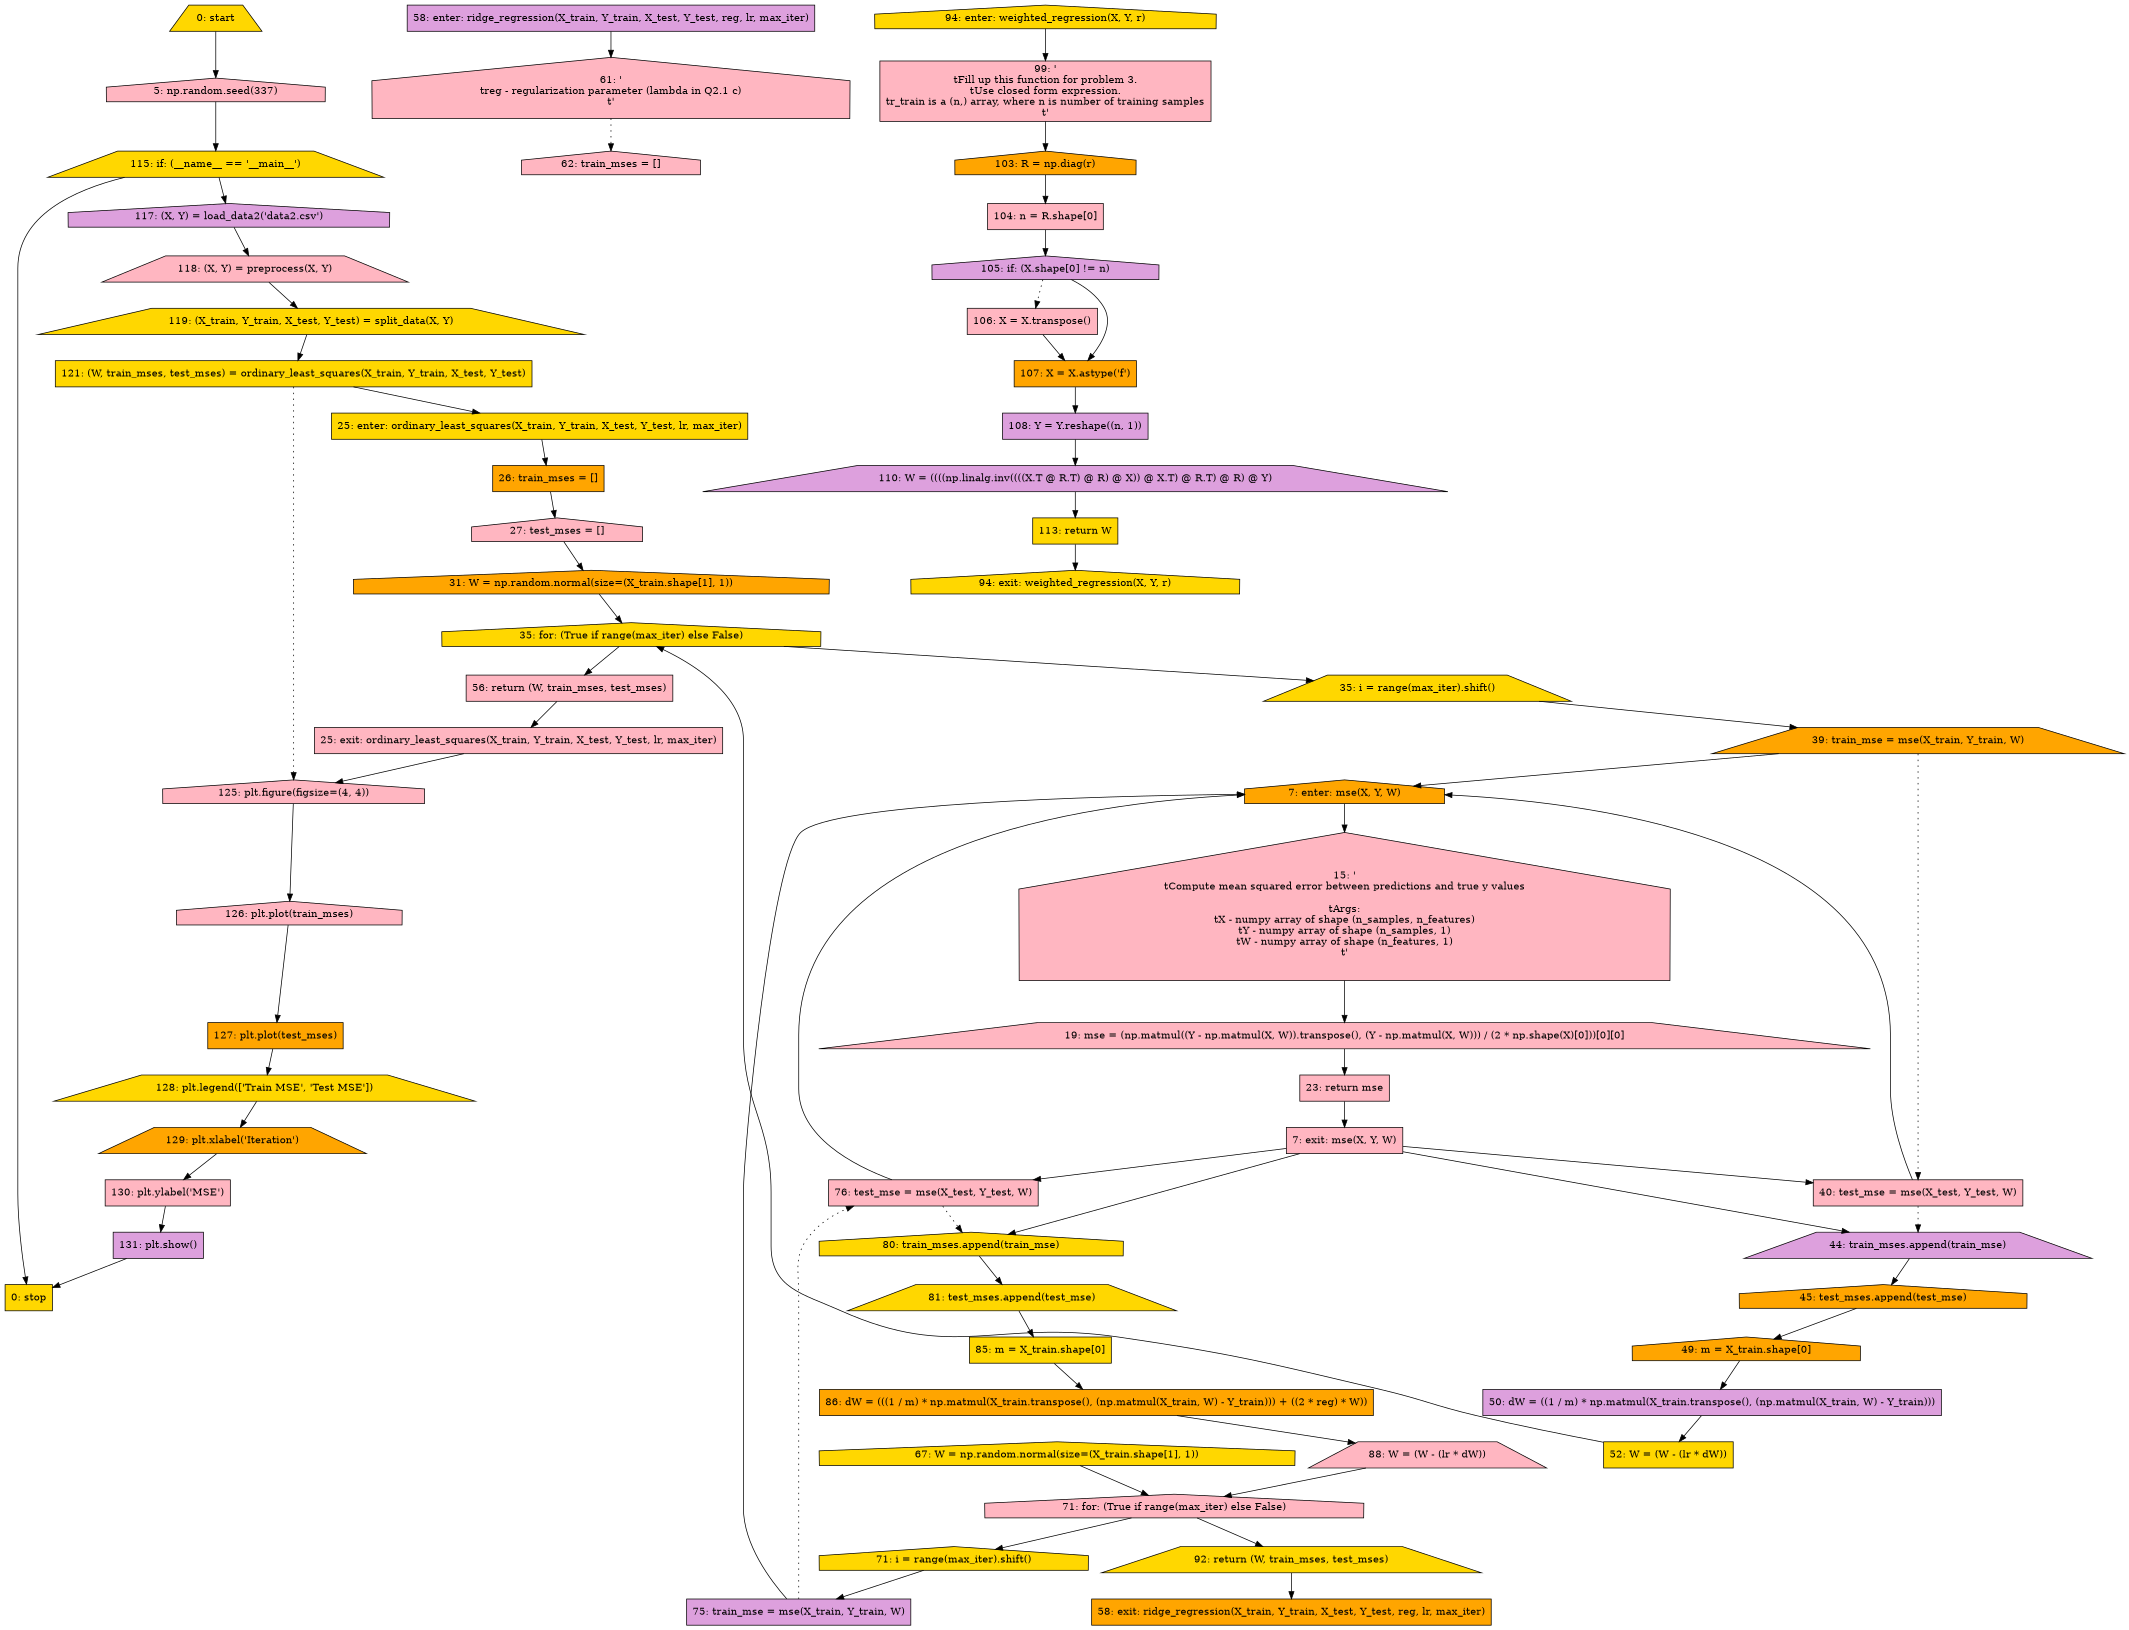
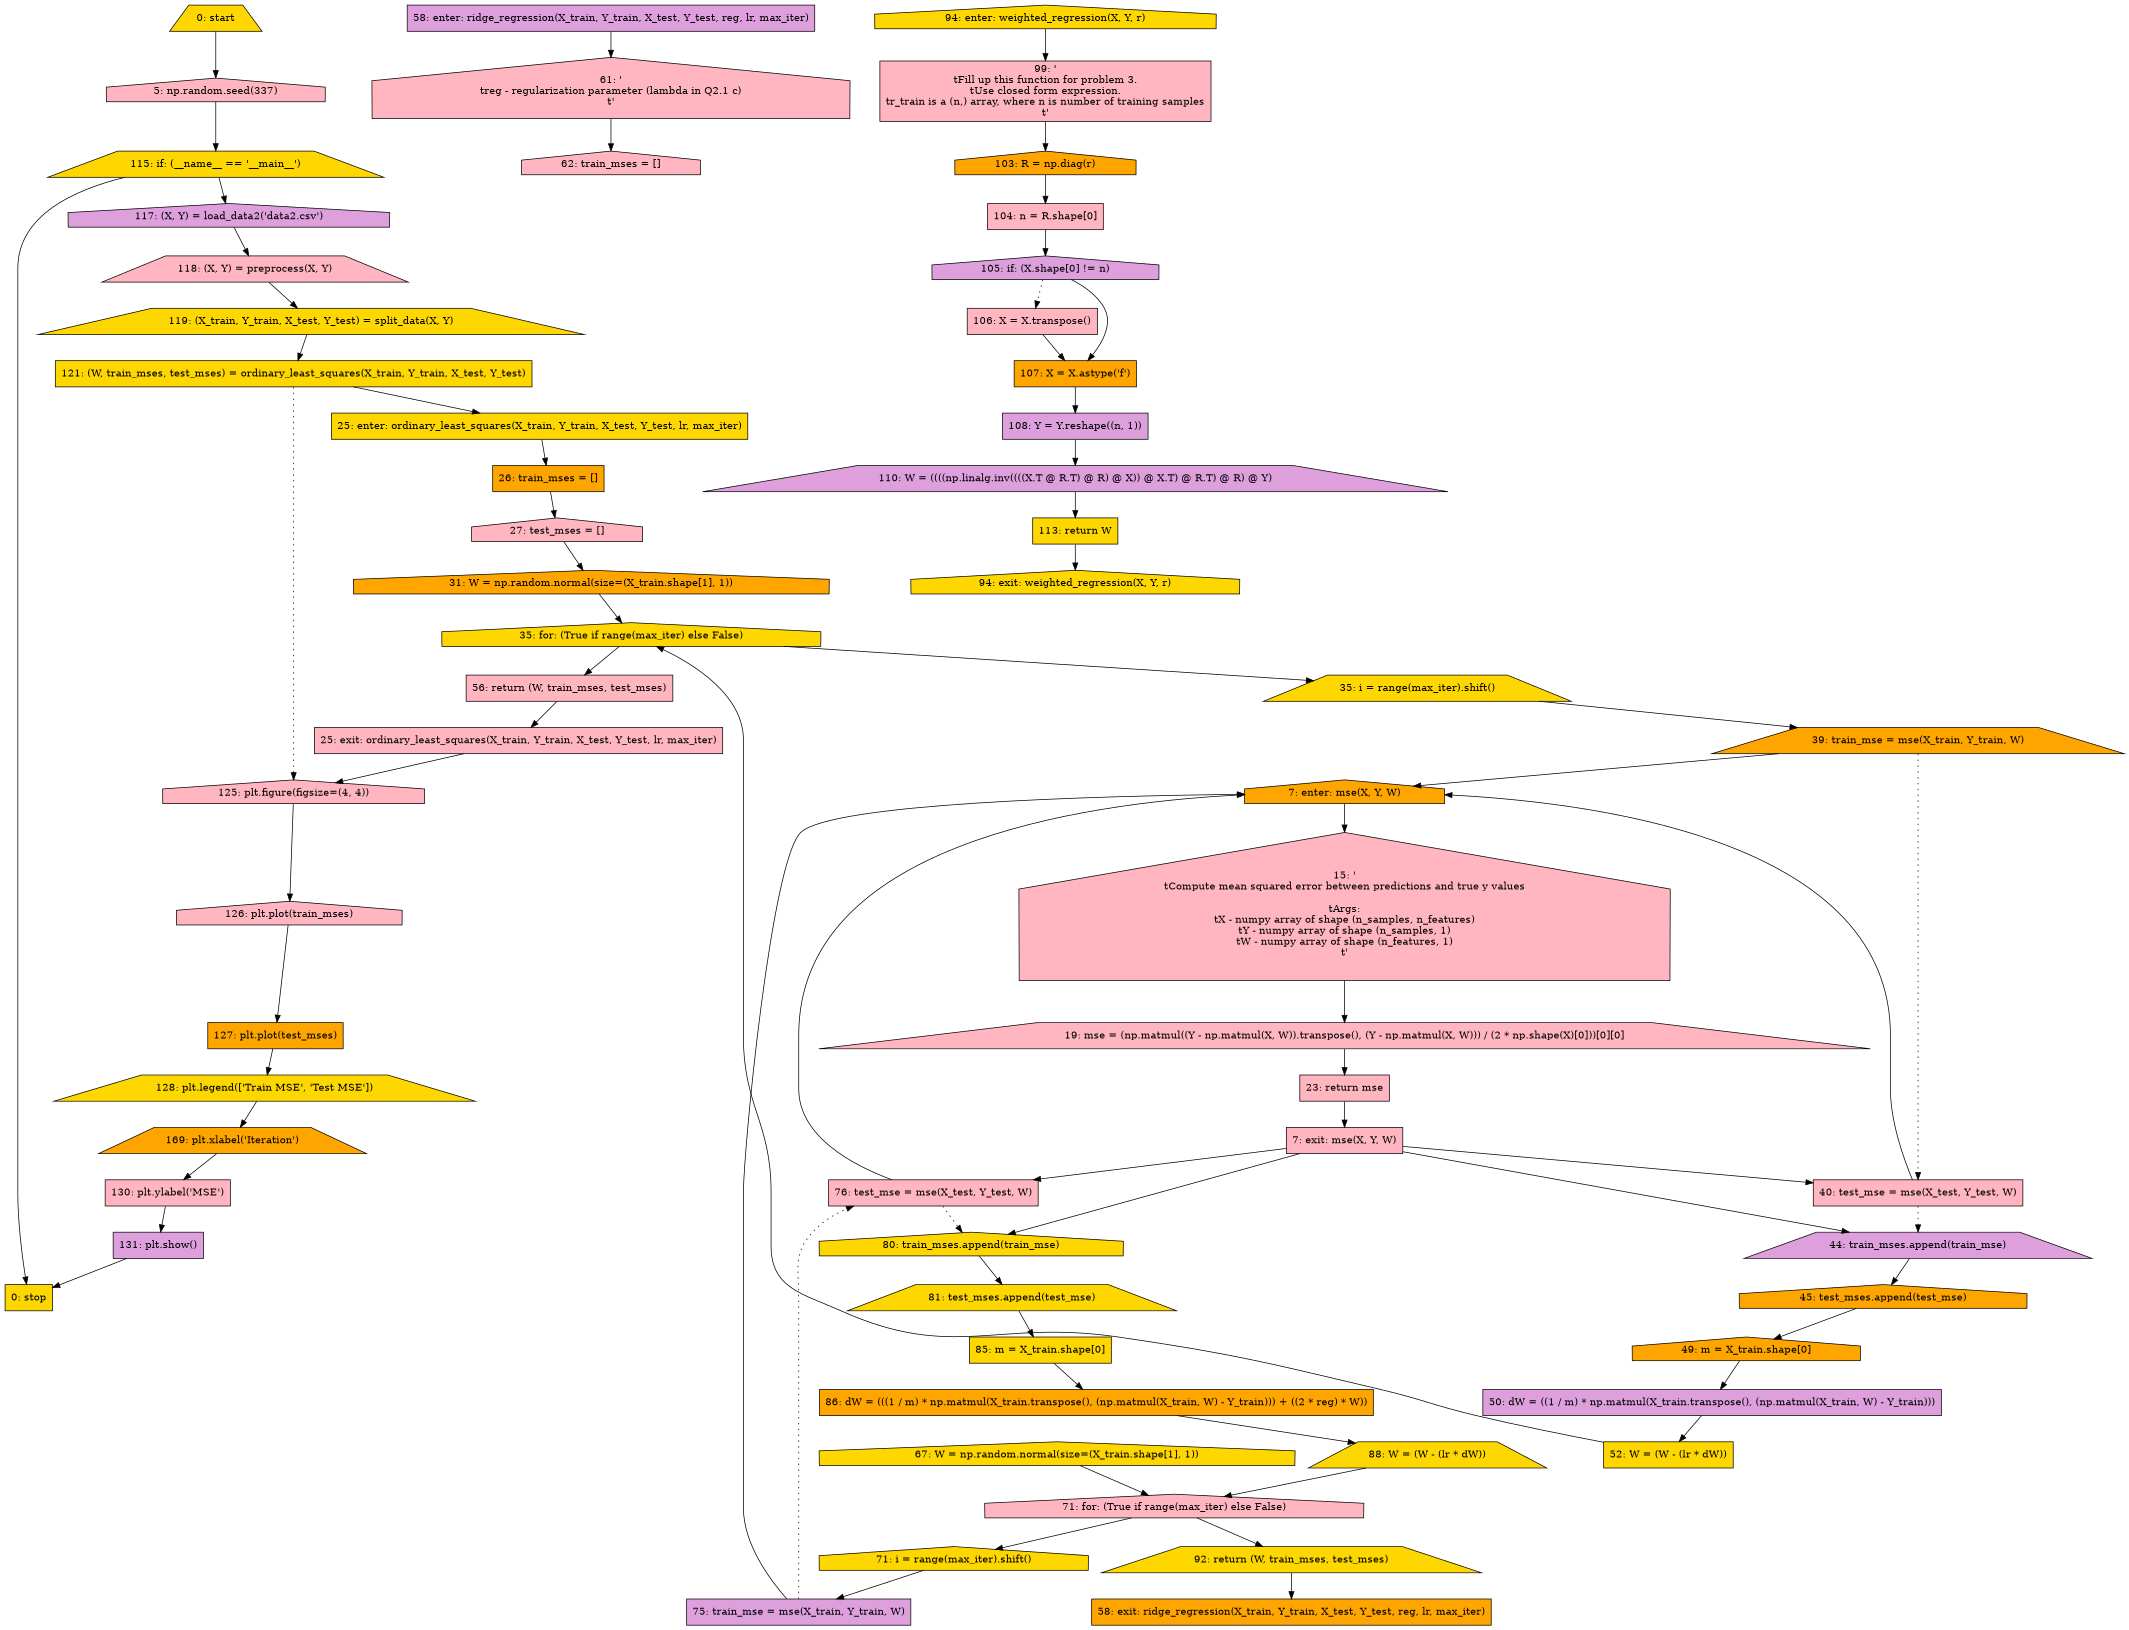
  strict digraph {
    node [fillcolor=gold shape=box style=filled]
    n1 [label="0: start" shape=trapezium]
    n2 [fillcolor=lightpink label="5: np.random.seed(337)" shape=house]
    n3 [label="115: if: (__name__ == '__main__')" shape=trapezium]
    n4 [fillcolor=plum label="117: (X, Y) = load_data2('data2.csv')" shape=house]
    n5 [label="0: stop"]
    n6 [fillcolor=lightpink label="118: (X, Y) = preprocess(X, Y)" shape=trapezium]
    n7 [label="119: (X_train, Y_train, X_test, Y_test) = split_data(X, Y)" shape=trapezium]
    n8 [fillcolor=orange label="7: enter: mse(X, Y, W)" shape=house]
    n9 [fillcolor=lightpink label="15: '\n\tCompute mean squared error between predictions and true y values\n\n\tArgs:\n\tX - numpy array of shape (n_samples, n_features)\n\tY - numpy array of shape (n_samples, 1)\n\tW - numpy array of shape (n_features, 1)\n\t'" shape=house]
    n10 [fillcolor=lightpink label="19: mse = (np.matmul((Y - np.matmul(X, W)).transpose(), (Y - np.matmul(X, W))) / (2 * np.shape(X)[0]))[0][0]" shape=trapezium]
    n11 [fillcolor=lightpink label="23: return mse"]
    n12 [fillcolor=lightpink label="7: exit: mse(X, Y, W)"]
    n13 [fillcolor=orange label="39: train_mse = mse(X_train, Y_train, W)" shape=trapezium]
    n14 [fillcolor=lightpink label="40: test_mse = mse(X_test, Y_test, W)"]
    n15 [fillcolor=plum label="44: train_mses.append(train_mse)" shape=trapezium]
    n16 [fillcolor=orange label="45: test_mses.append(test_mse)" shape=house]
    n17 [fillcolor=orange label="49: m = X_train.shape[0]" shape=house]
    n18 [fillcolor=plum label="50: dW = ((1 / m) * np.matmul(X_train.transpose(), (np.matmul(X_train, W) - Y_train)))"]
    n19 [fillcolor=plum label="75: train_mse = mse(X_train, Y_train, W)"]
    n20 [fillcolor=lightpink label="76: test_mse = mse(X_test, Y_test, W)"]
    n21 [label="80: train_mses.append(train_mse)" shape=house]
    n22 [label="81: test_mses.append(test_mse)" shape=trapezium]
    n23 [label="85: m = X_train.shape[0]"]
    n24 [fillcolor=orange label="86: dW = (((1 / m) * np.matmul(X_train.transpose(), (np.matmul(X_train, W) - Y_train))) + ((2 * reg) * W))"]
    n25 [label="25: enter: ordinary_least_squares(X_train, Y_train, X_test, Y_test, lr, max_iter)"]
    n26 [fillcolor=orange label="26: train_mses = []"]
    n27 [fillcolor=lightpink label="27: test_mses = []" shape=house]
    n28 [fillcolor=orange label="31: W = np.random.normal(size=(X_train.shape[1], 1))" shape=house]
    n29 [label="35: for: (True if range(max_iter) else False)" shape=house]
    n30 [label="121: (W, train_mses, test_mses) = ordinary_least_squares(X_train, Y_train, X_test, Y_test)"]
    n31 [fillcolor=lightpink label="125: plt.figure(figsize=(4, 4))" shape=house]
    n32 [fillcolor=lightpink label="126: plt.plot(train_mses)" shape=house]
    n33 [fillcolor=orange label="127: plt.plot(test_mses)"]
    n34 [label="128: plt.legend(['Train MSE', 'Test MSE'])" shape=trapezium]
    n35 [fillcolor=lightpink label="25: exit: ordinary_least_squares(X_train, Y_train, X_test, Y_test, lr, max_iter)"]
    n36 [fillcolor=lightpink label="56: return (W, train_mses, test_mses)"]
    n37 [label="35: i = range(max_iter).shift()" shape=trapezium]
    n38 [label="52: W = (W - (lr * dW))"]
    n39 [fillcolor=plum label="58: enter: ridge_regression(X_train, Y_train, X_test, Y_test, reg, lr, max_iter)"]
    n40 [fillcolor=lightpink label="61: '\n\treg - regularization parameter (lambda in Q2.1 c)\n\t'" shape=house]
    n41 [fillcolor=lightpink label="62: train_mses = []" shape=house]
    n42 [fillcolor=orange label="58: exit: ridge_regression(X_train, Y_train, X_test, Y_test, reg, lr, max_iter)"]
    n43 [label="92: return (W, train_mses, test_mses)" shape=trapezium]
    n44 [label="67: W = np.random.normal(size=(X_train.shape[1], 1))" shape=house]
    n45 [fillcolor=lightpink label="71: for: (True if range(max_iter) else False)" shape=house]
    n46 [label="71: i = range(max_iter).shift()" shape=house]
-   n47 [fillcolor=lightpink label="88: W = (W - (lr * dW))" shape=trapezium]
+   n47 [label="88: W = (W - (lr * dW))" shape=trapezium]
    n48 [label="94: enter: weighted_regression(X, Y, r)" shape=house]
    n49 [fillcolor=lightpink label="99: '\n\tFill up this function for problem 3.\n\tUse closed form expression.\n\tr_train is a (n,) array, where n is number of training samples\n\t'"]
    n50 [fillcolor=orange label="103: R = np.diag(r)" shape=house]
    n51 [fillcolor=lightpink label="104: n = R.shape[0]"]
    n52 [fillcolor=plum label="105: if: (X.shape[0] != n)" shape=house]
    n53 [label="94: exit: weighted_regression(X, Y, r)" shape=house]
    n54 [label="113: return W"]
    n55 [fillcolor=lightpink label="106: X = X.transpose()"]
    n56 [fillcolor=orange label="107: X = X.astype('f')"]
    n57 [fillcolor=plum label="108: Y = Y.reshape((n, 1))"]
    n58 [fillcolor=plum label="110: W = ((((np.linalg.inv((((X.T @ R.T) @ R) @ X)) @ X.T) @ R.T) @ R) @ Y)" shape=trapezium]
-   n59 [fillcolor=orange label="129: plt.xlabel('Iteration')" shape=trapezium]
+   n59 [fillcolor=orange label="169: plt.xlabel('Iteration')" shape=trapezium]
    n60 [fillcolor=lightpink label="130: plt.ylabel('MSE')"]
    n61 [fillcolor=plum label="131: plt.show()"]
    n1 -> n2
    n2 -> n3
    n3 -> n4
    n3 -> n5
    n4 -> n6
    n6 -> n7
    n7 -> n30
    n8 -> n9
    n9 -> n10
    n10 -> n11
    n11 -> n12
    n12 -> n14
    n12 -> n15
    n12 -> n20
    n12 -> n21
    n13 -> n8
    n13 -> n14 [style=dotted weight=100]
    n14 -> n8
    n14 -> n15 [style=dotted weight=100]
    n15 -> n16
    n16 -> n17
    n17 -> n18
    n18 -> n38
    n19 -> n8
    n19 -> n20 [style=dotted weight=100]
    n20 -> n8
    n20 -> n21 [style=dotted weight=100]
    n21 -> n22
    n22 -> n23
    n23 -> n24
    n24 -> n47
    n25 -> n26
    n26 -> n27
    n27 -> n28
    n28 -> n29
    n29 -> n36
    n29 -> n37
    n30 -> n25
    n30 -> n31 [style=dotted weight=100]
    n31 -> n32
    n32 -> n33
    n33 -> n34
    n34 -> n59
    n35 -> n31
    n36 -> n35
    n37 -> n13
    n38 -> n29
    n39 -> n40
-   n40 -> n41 [style=dotted]
+   n40 -> n41
    n43 -> n42
    n44 -> n45
    n45 -> n43
    n45 -> n46
    n46 -> n19
    n47 -> n45
    n48 -> n49
    n49 -> n50
    n50 -> n51
    n51 -> n52
    n52 -> n55 [style=dotted]
    n52 -> n56
    n54 -> n53
    n55 -> n56
    n56 -> n57
    n57 -> n58
    n58 -> n54
    n59 -> n60
    n60 -> n61
    n61 -> n5
  }
